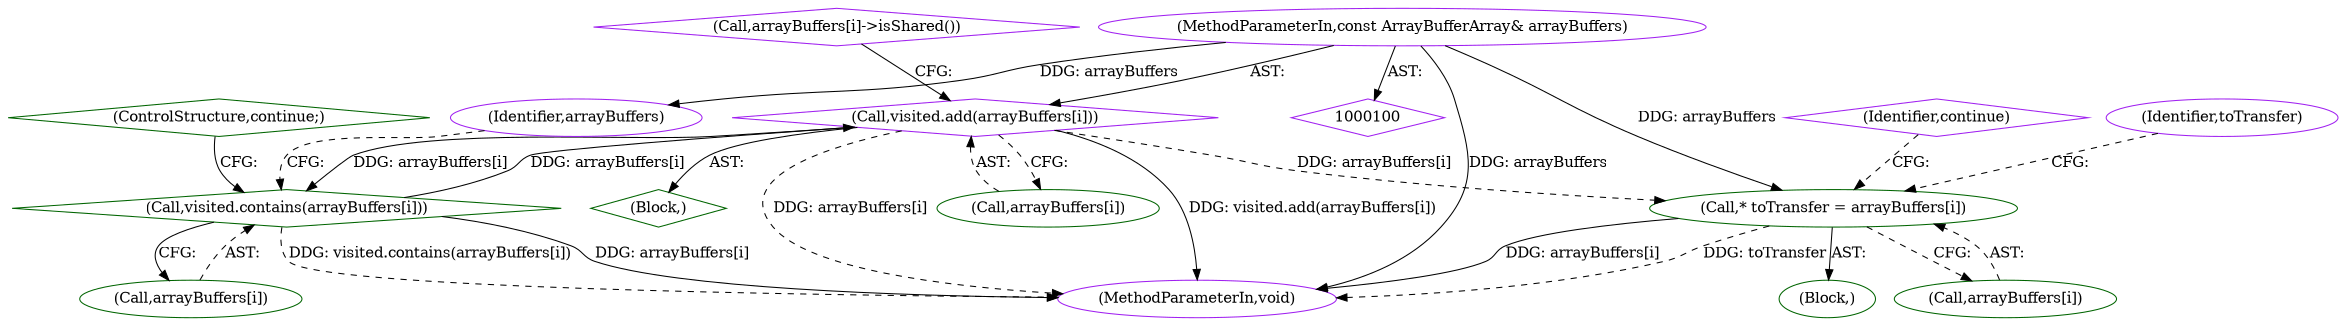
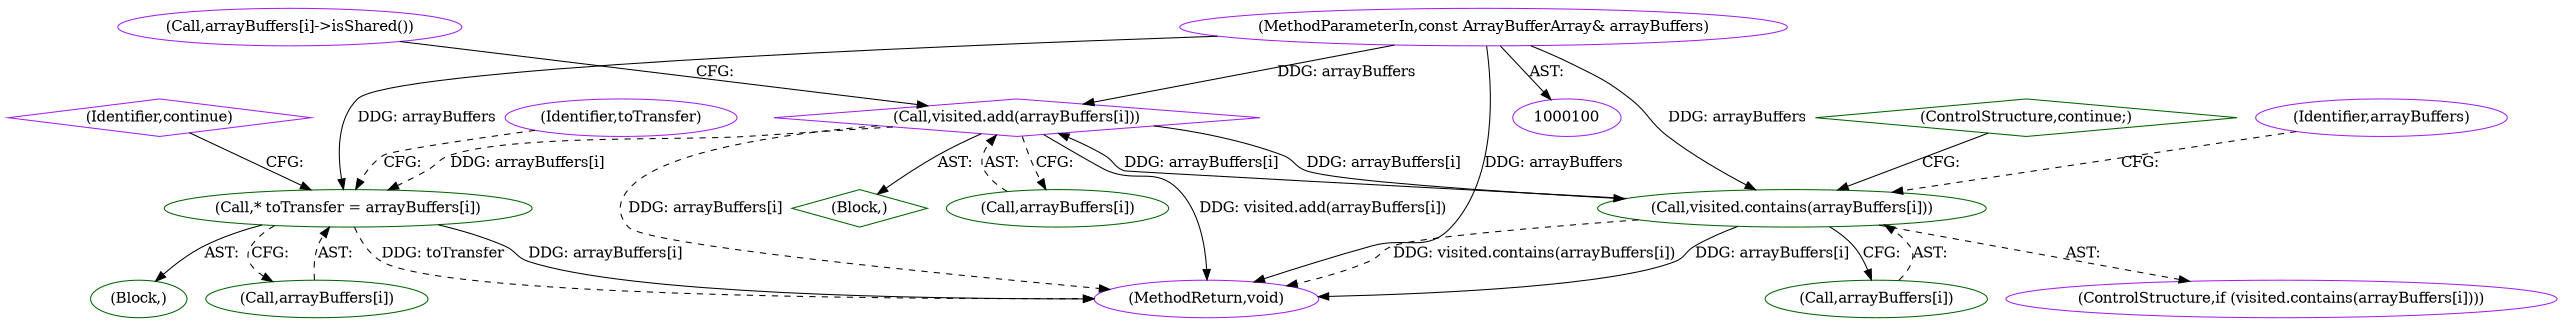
  digraph {
    node [color=purple shape=ellipse]
    edge [style=solid]
    n1 [color=darkgreen label="(Call,* toTransfer = arrayBuffers[i])"]
-   n2 [label="(MethodParameterIn,void)"]
+   n2 [label="(MethodReturn,void)"]
    n3 [color=darkgreen label="(Block,)"]
    n4 [color=darkgreen label="(Call,arrayBuffers[i])"]
    n5 [label="(Call,visited.add(arrayBuffers[i]))" shape=diamond]
-   n6 [color=darkgreen label="(Call,visited.contains(arrayBuffers[i]))" shape=diamond]
+   n6 [color=darkgreen label="(Call,visited.contains(arrayBuffers[i]))"]
    n7 [color=darkgreen label="(Block,)" shape=diamond]
    n8 [color=darkgreen label="(Call,arrayBuffers[i])"]
+   n9 [label="(ControlStructure,if (visited.contains(arrayBuffers[i])))"]
    n10 [color=darkgreen label="(Call,arrayBuffers[i])"]
    n11 [label="(MethodParameterIn,const ArrayBufferArray& arrayBuffers)"]
-   1000100 [shape=diamond]
+   1000100
    n13 [label="(Identifier,continue)" shape=diamond]
    n14 [label="(Identifier,toTransfer)"]
    n15 [color=darkgreen label="(ControlStructure,continue;)" shape=diamond]
    n16 [label="(Identifier,arrayBuffers)"]
-   n17 [label="(Call,arrayBuffers[i]->isShared())" shape=diamond]
+   n17 [label="(Call,arrayBuffers[i]->isShared())"]
    n1 -> n2 [label="DDG: toTransfer" style=dashed]
    n1 -> n2 [label="DDG: arrayBuffers[i]"]
    n1 -> n3 [label="AST: "]
    n1 -> n4 [label="CFG: " style=dashed]
    n4 -> n1 [label="AST: " style=dashed]
    n5 -> n1 [label="DDG: arrayBuffers[i]" style=dashed]
    n5 -> n2 [label="DDG: arrayBuffers[i]" style=dashed]
    n5 -> n2 [label="DDG: visited.add(arrayBuffers[i])"]
    n5 -> n6 [label="DDG: arrayBuffers[i]"]
    n5 -> n7 [label="AST: "]
    n5 -> n8 [label="CFG: " style=dashed]
    n6 -> n2 [label="DDG: visited.contains(arrayBuffers[i])" style=dashed]
    n6 -> n2 [label="DDG: arrayBuffers[i]"]
    n6 -> n5 [label="DDG: arrayBuffers[i]"]
+   n6 -> n9 [label="AST: " style=dashed]
    n6 -> n10 [label="CFG: "]
    n8 -> n5 [label="AST: " style=dashed]
    n10 -> n6 [label="AST: " style=dashed]
    n11 -> n1 [label="DDG: arrayBuffers"]
    n11 -> n2 [label="DDG: arrayBuffers"]
-   n11 -> n5 [label="AST: "]
-   n11 -> n16 [label="DDG: arrayBuffers"]
+   n11 -> n5 [label="DDG: arrayBuffers"]
+   n11 -> n6 [label="DDG: arrayBuffers"]
    n11 -> 1000100 [label="AST: "]
-   n13 -> n1 [label="CFG: " style=dashed]
+   n13 -> n1 [label="CFG: "]
    n14 -> n1 [label="CFG: " style=dashed]
    n15 -> n6 [label="CFG: "]
    n16 -> n6 [label="CFG: " style=dashed]
    n17 -> n5 [label="CFG: "]
  }
